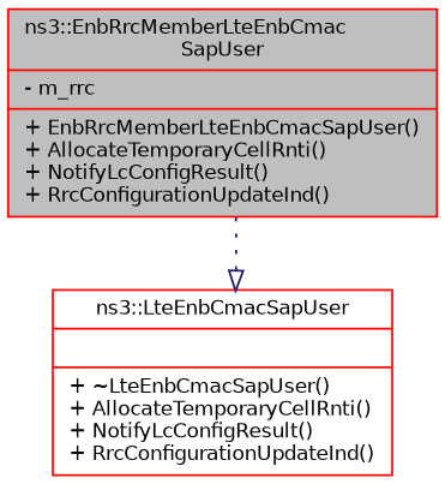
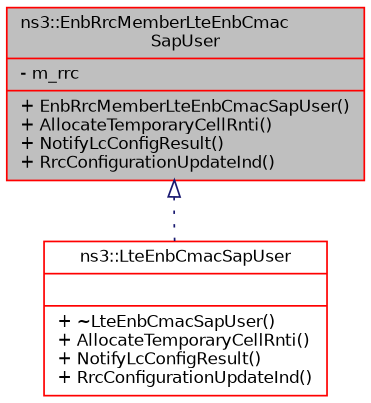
  digraph {
    node [color=red fontname=Helvetica fontsize=10 shape=record style=filled]
    n1 [fillcolor=grey75 fontcolor=black height=0.2 label="{ns3::EnbRrcMemberLteEnbCmac\lSapUser\n|- m_rrc\l|+ EnbRrcMemberLteEnbCmacSapUser()\l+ AllocateTemporaryCellRnti()\l+ NotifyLcConfigResult()\l+ RrcConfigurationUpdateInd()\l}" width=0.4]
    n2 [fillcolor=white height=0.2 label="{ns3::LteEnbCmacSapUser\n||+ ~LteEnbCmacSapUser()\l+ AllocateTemporaryCellRnti()\l+ NotifyLcConfigResult()\l+ RrcConfigurationUpdateInd()\l}" width=0.4]
-   n2 -> n1 [arrowtail=onormal color=midnightblue dir=back fontname=Helvetica fontsize=10 labelfontname=Helvetica labelfontsize=10 style=dotted]
+   n1 -> n2 [arrowtail=onormal color=midnightblue dir=back fontname=Helvetica fontsize=10 labelfontname=Helvetica labelfontsize=10 style=dotted]
  }
